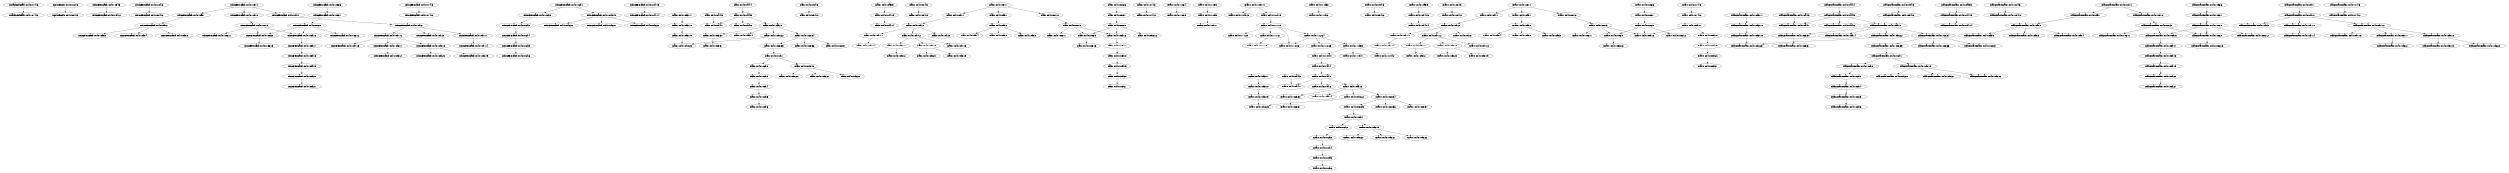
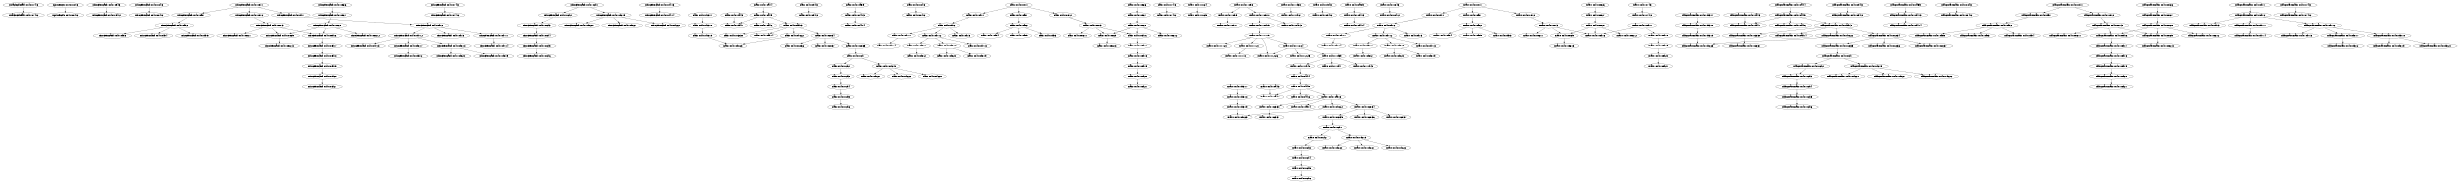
  strict digraph {
    fontname="DejaVu Serif"
    node [fontname="DejaVu Serif"]
    edge [fontname="DejaVu Serif"]
    n1 [label="__stack_chk_fail: 0x401074:3"]
    n2 [label="__stack_chk_fail: 0x401074:-2"]
    n3 [label="__printf_chk: 0x401084:3"]
    n4 [label="__printf_chk: 0x401084:-2"]
    n5 [label="__isoc99_scanf: 0x401094:3"]
    n6 [label="__isoc99_scanf: 0x401094:-2"]
    n7 [label="__isoc99_scanf: 0x401084:3"]
    n8 [label="__isoc99_scanf: 0x401084:-2"]
    n9 [label="__isoc99_scanf: 0x4010f9:1"]
    n10 [label="__isoc99_scanf: 0x4010f9:2"]
    n11 [label="__isoc99_scanf: 0x4010f9:3"]
    n12 [label="__isoc99_scanf: 0x4010f9:4"]
    n13 [label="__isoc99_scanf: 0x4010f9:5"]
    n14 [label="__isoc99_scanf: 0x401074:3"]
    n15 [label="__isoc99_scanf: 0x401074:-2"]
    n16 [label="__isoc99_scanf: 0x4010e1:1"]
    n17 [label="__isoc99_scanf: 0x4010e1:2"]
    n18 [label="__isoc99_scanf: 0x4010f1:1"]
    n19 [label="__isoc99_scanf: 0x4010e1:3"]
    n20 [label="__isoc99_scanf: 0x4010f1:2"]
    n21 [label="__isoc99_scanf: 0x4010e6:9"]
    n22 [label="__isoc99_scanf: 0x4010e6:11"]
    n23 [label="__isoc99_scanf: 0x4010ef:16"]
    n24 [label="__isoc99_scanf: 0x4010f1:3"]
    n25 [label="__isoc99_scanf: 0x4010f7:11"]
    n26 [label="__isoc99_scanf: 0x4010f7:12"]
    n27 [label="__isoc99_scanf: 0x4010e6:13"]
    n28 [label="__isoc99_scanf: 0x4010ef:17"]
    n29 [label="__isoc99_scanf: 0x4010ef:18"]
    n30 [label="__isoc99_scanf: 0x4010e6:6"]
    n31 [label="__isoc99_scanf: 0x4010e6:7"]
    n32 [label="__isoc99_scanf: 0x4010e6:8"]
    n33 [label="__isoc99_scanf: 0x4010e6:12"]
    n34 [label="__isoc99_scanf: 0x4010ef:19"]
    n35 [label="__isoc99_scanf: 0x4010ef:20"]
    n36 [label="__isoc99_scanf: 0x4010ef:21"]
    n37 [label="__isoc99_scanf: 0x4010f7:14"]
    n38 [label="__isoc99_scanf: 0x4010f7:13"]
    n39 [label="__isoc99_scanf: 0x4010f8:17"]
    n40 [label="__isoc99_scanf: 0x4010f8:18"]
    n41 [label="__isoc99_scanf: 0x4010f8:-2"]
    n42 [label="__isoc99_scanf: 0x4010f8:19"]
    n43 [label="__isoc99_scanf: 0x4010f8:20"]
    n44 [label="__isoc99_scanf: 0x4010cd:1"]
    n45 [label="__isoc99_scanf: 0x4010cd:2"]
    n46 [label="__isoc99_scanf: 0x4010dc:19"]
    n47 [label="__isoc99_scanf: 0x4010cd:3"]
    n48 [label="__isoc99_scanf: 0x4010dc:20"]
    n49 [label="__isoc99_scanf: 0x4010dc:21"]
    n50 [label="__isoc99_scanf: 0x4010dc:22"]
    n51 [label="__isoc99_scanf: 0x4010cd:4"]
    n52 [label="__isoc99_scanf: 0x4010cd:5"]
    n53 [label="__isoc99_scanf: 0x4010cd:6"]
    n54 [label="__isoc99_scanf: 0x4010d4:13"]
    n55 [label="__isoc99_scanf: 0x4010d4:14"]
    n56 [label="main: 0x4010a4:4"]
    n57 [label="main: 0x4010a4:5"]
    n58 [label="main: 0x4010a4:6"]
    n59 [label="main: 0x4010a4:7"]
    n60 [label="main: 0x4010af:13"]
    n61 [label="main: 0x4010af:14"]
    n62 [label="main: 0x4010bc:22"]
    n63 [label="main: 0x4010c3:30"]
    n64 [label="main: 0x4010c8:34"]
    n65 [label="main: 0x4010bc:23"]
-   n66 [label="main: 0x4010c3:31"]
    n67 [label="main: 0x4010c8:35"]
    n68 [label="main: 0x4010c8:36"]
    n69 [label="main: 0x4010c8:37"]
    n70 [label="main: 0x4010a4:3"]
    n71 [label="main: 0x4010cd:1"]
    n72 [label="main: 0x4010b3:17"]
    n73 [label="main: 0x4010b3:18"]
    n74 [label="main: 0x4010b3:19"]
    n75 [label="main: 0x4010cd:2"]
    n76 [label="main: 0x4010dc:19"]
    n77 [label="main: 0x4010cd:3"]
    n78 [label="main: 0x4010dc:20"]
    n79 [label="main: 0x4010dc:21"]
    n80 [label="main: 0x4010dc:22"]
    n81 [label="main: 0x401094:3"]
    n82 [label="main: 0x401094:-2"]
    n83 [label="main: 0x4010cd:4"]
    n84 [label="main: 0x4010cd:5"]
    n85 [label="main: 0x4010cd:6"]
    n86 [label="main: 0x4010d4:13"]
    n87 [label="main: 0x4010d4:14"]
    n88 [label="main: 0x401084:3"]
    n89 [label="main: 0x401084:-2"]
    n90 [label="main: 0x4010e1:1"]
    n91 [label="main: 0x4010e1:2"]
    n92 [label="main: 0x4010f1:1"]
    n93 [label="main: 0x4010f9:1"]
    n94 [label="main: 0x4010e1:3"]
    n95 [label="main: 0x4010f1:2"]
    n96 [label="main: 0x4010f9:2"]
    n97 [label="main: 0x4010e6:9"]
    n98 [label="main: 0x4010e6:11"]
    n99 [label="main: 0x4010ef:16"]
    n100 [label="main: 0x4010f1:3"]
    n101 [label="main: 0x4010f7:11"]
    n102 [label="main: 0x4010f7:12"]
    n103 [label="main: 0x4010f9:3"]
    n104 [label="main: 0x4010f9:4"]
    n105 [label="main: 0x4010f9:5"]
    n106 [label="main: 0x4010e6:13"]
    n107 [label="main: 0x4010ef:17"]
    n108 [label="main: 0x4010ef:18"]
    n109 [label="main: 0x4010e6:6"]
    n110 [label="main: 0x4010e6:7"]
    n111 [label="main: 0x4010e6:8"]
    n112 [label="main: 0x4010e6:12"]
    n113 [label="main: 0x4010ef:19"]
    n114 [label="main: 0x4010ef:20"]
    n115 [label="main: 0x4010ef:21"]
    n116 [label="main: 0x4010f7:14"]
    n117 [label="main: 0x4010f7:13"]
    n118 [label="main: 0x4010f8:17"]
    n119 [label="main: 0x4010f8:18"]
    n120 [label="main: 0x4010f8:-2"]
    n121 [label="main: 0x4010f8:19"]
    n122 [label="main: 0x4010f8:20"]
    n123 [label="main: 0x401074:3"]
    n124 [label="main: 0x401074:-2"]
    n125 [label="main: 0x4010a5:9"]
    n126 [label="_start: 0x401106:4"]
    n127 [label="_start: 0x401106:5"]
    n128 [label="_start: 0x401109:8"]
    n129 [label="_start: 0x401109:9"]
    n130 [label="_start: 0x401109:10"]
    n131 [label="_start: 0x401109:11"]
    n132 [label="_start: 0x40110a:13"]
    n133 [label="_start: 0x40110d:15"]
    n134 [label="_start: 0x401111:19"]
    n135 [label="_start: 0x401111:20"]
    n136 [label="_start: 0x401111:21"]
    n137 [label="_start: 0x401112:24"]
    n138 [label="_start: 0x401112:26"]
    n139 [label="_start: 0x401111:18"]
    n140 [label="_start: 0x401112:25"]
    n141 [label="_start: 0x40111f:39"]
    n142 [label="_start: 0x40111f:40"]
    n143 [label="_start: 0x40111f:41"]
    n144 [label="_start: 0x40111f:42"]
    n145 [label="_start: 0x4010a4:4"]
    n146 [label="_start: 0x4010a4:5"]
    n147 [label="_start: 0x4810a4:6"]
    n148 [label="_start: 0x4010a4:7"]
    n149 [label="_start: 0x4010af:13"]
    n150 [label="_start: 0x40111f:38"]
    n151 [label="_start: 0x40111f:-2"]
    n152 [label="_start: 0x4010af:14"]
    n153 [label="_start: 0x4010bc:22"]
    n154 [label="_start: 0x4010c3:30"]
    n155 [label="_start: 0x4010c8:34"]
    n156 [label="_start: 0x4010bc:23"]
    n157 [label="_start: 0x4010c3:31"]
    n158 [label="_start: 0x4010c8:35"]
    n159 [label="_start: 0x4010c8:36"]
    n160 [label="_start: 0x4010c8:37"]
    n161 [label="_start: 0x4010a4:3"]
    n162 [label="_start: 0x4010cd:1"]
    n163 [label="_start: 0x4010b3:17"]
    n164 [label="_start: 0x4010b3:18"]
    n165 [label="_start: 0x4010b3:19"]
    n166 [label="_start: 0x4010cd:2"]
    n167 [label="_start: 0x4010dc:19"]
    n168 [label="_start: 0x4010cd:3"]
    n169 [label="_start: 0x4010dc:20"]
    n170 [label="_start: 0x4010dc:21"]
    n171 [label="_start: 0x4010dc:22"]
    n172 [label="_start: 0x401094:3"]
    n173 [label="_start: 0x401094:-2"]
    n174 [label="_start: 0x4010cd:4"]
    n175 [label="_start: 0x4010cd:5"]
    n176 [label="_start: 0x4010cd:6"]
    n177 [label="_start: 0x4010d4:13"]
    n178 [label="_start: 0x4010d4:14"]
    n179 [label="_start: 0x401084:3"]
    n180 [label="_start: 0x401084:-2"]
    n181 [label="_start: 0x4010e1:1"]
    n182 [label="_start: 0x4010e1:2"]
    n183 [label="_start: 0x4010f1:1"]
    n184 [label="_start: 0x4010f9:1"]
    n185 [label="_start: 0x4010e1:3"]
    n186 [label="_start: 0x4010f1:2"]
    n187 [label="_start: 0x4010f9:2"]
    n188 [label="_start: 0x4010e6:9"]
    n189 [label="_start: 0x4010e6:11"]
    n190 [label="_start: 0x4010ef:16"]
    n191 [label="_start: 0x4010f1:3"]
    n192 [label="_start: 0x4010f7:11"]
    n193 [label="_start: 0x4010f7:12"]
    n194 [label="_start: 0x4010f9:3"]
    n195 [label="_start: 0x4010f9:4"]
    n196 [label="_start: 0x4010f9:5"]
    n197 [label="_start: 0x4010e6:13"]
    n198 [label="_start: 0x4010ef:17"]
    n199 [label="_start: 0x4010ef:18"]
    n200 [label="_start: 0x4010e6:6"]
    n201 [label="_start: 0x4010e6:7"]
    n202 [label="_start: 0x4010e6:8"]
    n203 [label="_start: 0x4010e6:12"]
    n204 [label="_start: 0x4010ef:19"]
    n205 [label="_start: 0x4010ef:20"]
    n206 [label="_start: 0x4010ef:21"]
    n207 [label="_start: 0x4010f7:14"]
    n208 [label="_start: 0x4010f7:13"]
    n209 [label="_start: 0x4010f8:17"]
    n210 [label="_start: 0x4010f8:18"]
    n211 [label="_start: 0x4010f8:-2"]
    n212 [label="_start: 0x4010f8:19"]
    n213 [label="_start: 0x4010f8:20"]
    n214 [label="_start: 0x401074:3"]
    n215 [label="_start: 0x401074:-2"]
    n216 [label="_start: 0x4010a5:9"]
    n217 [label="__libc_start_main: 0x4010a4:4"]
    n218 [label="__libc_start_main: 0x4010a4:5"]
    n219 [label="__libc_start_main: 0x4010a4:6"]
    n220 [label="__libc_start_main: 0x4010a4:7"]
    n221 [label="__libc_start_main: 0x4010af:13"]
    n222 [label="__libc_start_main: 0x4010af:14"]
    n223 [label="__libc_start_main: 0x4010bc:22"]
    n224 [label="__libc_start_main: 0x4010c3:30"]
    n225 [label="__libc_start_main: 0x4010c8:34"]
    n226 [label="__libc_start_main: 0x4010bc:23"]
    n227 [label="__libc_start_main: 0x4010c3:31"]
    n228 [label="__libc_start_main: 0x4010c8:35"]
    n229 [label="__libc_start_main: 0x4010c8:36"]
    n230 [label="__libc_start_main: 0x4010c8:37"]
    n231 [label="__libc_start_main: 0x4010a4:3"]
    n232 [label="__libc_start_main: 0x4010cd:1"]
    n233 [label="__libc_start_main: 0x4010b3:17"]
    n234 [label="__libc_start_main: 0x4010b3:18"]
    n235 [label="__libc_start_main: 0x4010b3:19"]
    n236 [label="__libc_start_main: 0x4010cd:2"]
    n237 [label="__libc_start_main: 0x4010dc:19"]
    n238 [label="__libc_start_main: 0x4010cd:3"]
    n239 [label="__libc_start_main: 0x4010dc:20"]
    n240 [label="__libc_start_main: 0x4010dc:21"]
    n241 [label="__libc_start_main: 0x4010dc:22"]
    n242 [label="__libc_start_main: 0x401094:3"]
    n243 [label="__libc_start_main: 0x401094:-2"]
    n244 [label="__libc_start_main: 0x4010cd:4"]
    n245 [label="__libc_start_main: 0x4010cd:5"]
    n246 [label="__libc_start_main: 0x4010cd:6"]
    n247 [label="__libc_start_main: 0x4010d4:13"]
    n248 [label="__libc_start_main: 0x4010d4:14"]
    n249 [label="__libc_start_main: 0x401084:3"]
    n250 [label="__libc_start_main: 0x401084:-2"]
    n251 [label="__libc_start_main: 0x4010e1:1"]
    n252 [label="__libc_start_main: 0x4010e1:2"]
    n253 [label="__libc_start_main: 0x4010f9:1"]
    n254 [label="__libc_start_main: 0x4010e1:3"]
    n255 [label="__libc_start_main: 0x4010f1:1"]
    n256 [label="__libc_start_main: 0x4010f1:2"]
    n257 [label="__libc_start_main: 0x4010f9:2"]
    n258 [label="__libc_start_main: 0x4010e6:9"]
    n259 [label="__libc_start_main: 0x4010e6:11"]
    n260 [label="__libc_start_main: 0x4010ef:16"]
    n261 [label="__libc_start_main: 0x4010f1:3"]
    n262 [label="__libc_start_main: 0x4010f7:11"]
    n263 [label="__libc_start_main: 0x4010f7:12"]
    n264 [label="__libc_start_main: 0x4010f9:3"]
    n265 [label="__libc_start_main: 0x4010f9:4"]
    n266 [label="__libc_start_main: 0x4010f9:5"]
    n267 [label="__libc_start_main: 0x4010e6:13"]
    n268 [label="__libc_start_main: 0x4010ef:17"]
    n269 [label="__libc_start_main: 0x4010ef:18"]
    n270 [label="__libc_start_main: 0x4010e6:6"]
    n271 [label="__libc_start_main: 0x4010e6:7"]
    n272 [label="__libc_start_main: 0x4010e6:8"]
    n273 [label="__libc_start_main: 0x4010e6:12"]
    n274 [label="__libc_start_main: 0x4010ef:19"]
    n275 [label="__libc_start_main: 0x4010ef:20"]
    n276 [label="__libc_start_main: 0x4010ef:21"]
    n277 [label="__libc_start_main: 0x4010f7:14"]
    n278 [label="__libc_start_main: 0x4010f7:13"]
    n279 [label="__libc_start_main: 0x4010f8:17"]
    n280 [label="__libc_start_main: 0x4010f8:18"]
    n281 [label="__libc_start_main: 0x4010f8:-2"]
    n282 [label="__libc_start_main: 0x4010f8:19"]
    n283 [label="__libc_start_main: 0x4010f8:20"]
    n284 [label="__libc_start_main: 0x401074:3"]
    n285 [label="__libc_start_main: 0x401074:-2"]
    n286 [label="__libc_start_main: 0x4010a5:9"]
    n1 -> n2
    n3 -> n4
    n5 -> n6
    n7 -> n8
    n9 -> n10
    n10 -> n11
    n10 -> n12
    n10 -> n13
    n14 -> n15
    n16 -> n9
    n16 -> n17
    n16 -> n18
    n17 -> n19
    n18 -> n20
    n19 -> n21
    n19 -> n22
    n19 -> n23
    n20 -> n24
    n20 -> n25
    n20 -> n26
    n21 -> n27
    n23 -> n28
    n25 -> n37
    n26 -> n38
    n26 -> n39
    n26 -> n40
    n28 -> n29
    n29 -> n34
    n30 -> n31
    n31 -> n32
    n32 -> n21
    n32 -> n23
    n32 -> n33
    n34 -> n35
    n35 -> n36
    n39 -> n41
    n40 -> n42
    n40 -> n43
    n44 -> n45
    n44 -> n46
    n45 -> n47
    n46 -> n48
    n46 -> n49
    n46 -> n50
    n47 -> n51
    n51 -> n52
    n52 -> n53
    n54 -> n55
    n56 -> n57
    n57 -> n58
    n57 -> n59
    n57 -> n60
    n60 -> n61
    n60 -> n62
    n60 -> n63
    n60 -> n64
    n62 -> n65
-   n63 -> n66
    n64 -> n67
    n64 -> n68
    n64 -> n69
    n67 -> n71
    n70 -> n59
    n71 -> n75
    n71 -> n76
    n72 -> n73
    n73 -> n74
    n74 -> n65
    n75 -> n77
    n76 -> n78
    n76 -> n79
    n76 -> n80
    n77 -> n83
    n81 -> n82
    n83 -> n84
    n84 -> n85
    n86 -> n87
    n88 -> n89
    n90 -> n91
    n90 -> n92
    n90 -> n93
    n91 -> n94
    n92 -> n95
    n93 -> n96
    n94 -> n97
    n94 -> n98
    n94 -> n99
    n95 -> n100
    n95 -> n101
    n95 -> n102
    n96 -> n103
    n96 -> n104
    n96 -> n105
    n97 -> n106
    n99 -> n107
    n101 -> n116
    n102 -> n117
    n102 -> n118
    n102 -> n119
    n107 -> n108
    n108 -> n113
    n109 -> n110
    n110 -> n111
    n111 -> n97
    n111 -> n99
    n111 -> n112
    n113 -> n114
    n114 -> n115
    n118 -> n120
    n119 -> n121
    n119 -> n122
    n123 -> n124
    n125 -> n86
    n126 -> n127
    n128 -> n129
+   n128 -> n130
    n129 -> n131
    n130 -> n132
    n130 -> n133
    n133 -> n134
    n134 -> n135
    n134 -> n136
    n134 -> n137
    n134 -> n138
    n136 -> n139
    n137 -> n138
    n137 -> n140
    n137 -> n141
    n141 -> n142
    n141 -> n143
    n141 -> n144
    n142 -> n145
    n145 -> n146
    n146 -> n147
    n146 -> n148
    n146 -> n149
    n149 -> n152
    n149 -> n153
    n149 -> n154
    n149 -> n155
    n150 -> n151
    n153 -> n156
    n154 -> n157
    n155 -> n158
    n155 -> n159
    n155 -> n160
    n158 -> n162
    n161 -> n148
    n162 -> n166
    n162 -> n167
    n163 -> n164
    n164 -> n165
    n165 -> n156
    n166 -> n168
    n167 -> n169
    n167 -> n170
    n167 -> n171
    n168 -> n174
    n172 -> n173
    n174 -> n175
    n175 -> n176
    n177 -> n178
    n179 -> n180
    n181 -> n182
    n181 -> n183
    n181 -> n184
    n182 -> n185
    n183 -> n186
    n184 -> n187
    n185 -> n188
    n185 -> n189
    n185 -> n190
    n186 -> n191
    n186 -> n192
    n186 -> n193
    n187 -> n194
    n187 -> n195
    n187 -> n196
    n188 -> n197
    n192 -> n207
    n193 -> n208
    n193 -> n209
    n193 -> n210
    n198 -> n190
    n198 -> n199
    n199 -> n204
    n200 -> n201
    n201 -> n202
    n202 -> n188
    n202 -> n190
    n202 -> n203
    n204 -> n205
    n205 -> n206
    n209 -> n211
    n210 -> n212
    n210 -> n213
    n214 -> n215
    n216 -> n177
    n217 -> n218
    n218 -> n219
    n218 -> n220
    n218 -> n221
    n221 -> n222
    n221 -> n223
    n221 -> n224
    n221 -> n225
    n223 -> n226
    n224 -> n227
    n225 -> n228
    n225 -> n229
    n225 -> n230
    n228 -> n232
    n231 -> n220
    n232 -> n236
    n232 -> n237
    n233 -> n234
    n234 -> n235
    n235 -> n226
    n236 -> n238
    n237 -> n239
    n237 -> n240
    n237 -> n241
    n238 -> n244
    n242 -> n243
    n244 -> n245
    n245 -> n246
    n247 -> n248
    n249 -> n250
    n251 -> n252
    n251 -> n253
    n252 -> n254
    n253 -> n257
    n254 -> n258
    n254 -> n259
    n254 -> n260
    n255 -> n256
    n256 -> n261
    n256 -> n262
    n256 -> n263
    n257 -> n264
    n257 -> n265
    n257 -> n266
    n258 -> n267
    n260 -> n268
    n262 -> n277
    n263 -> n278
    n263 -> n279
    n263 -> n280
    n268 -> n269
    n269 -> n274
    n270 -> n271
    n271 -> n272
    n272 -> n258
    n272 -> n260
    n272 -> n273
    n274 -> n275
    n275 -> n276
    n279 -> n281
    n280 -> n282
    n280 -> n283
    n284 -> n285
    n286 -> n247
  }
